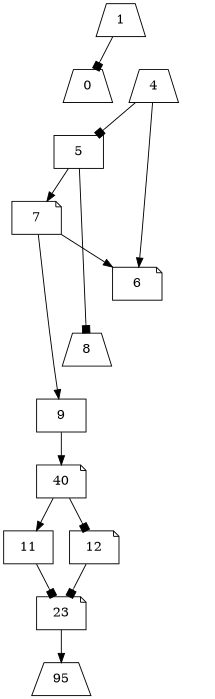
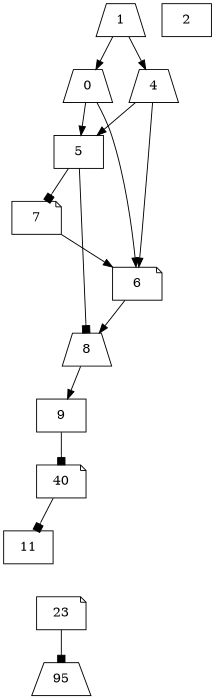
  digraph {
    node [alpha=0.02 shape=trapezium]
    edge [arrowhead=normal]
    1 [alpha=0.08 expect_size=34183168]
    n2 [alpha=0.18 expect_size=38884352 label=0]
    4 [expect_size=20798464]
    5 [expect_size=11831296 shape=box]
    6 [alpha=0.08 expect_size=50145280 shape=note]
    7 [alpha=0.06 expect_size=16226304 shape=note]
    8 [alpha=0.03 expect_size=45939712]
+   2 [alpha=0.15 expect_size=20076544 shape=box]
    9 [alpha=0.04 expect_size=40185856 shape=box]
    n10 [expect_size=44670976 label=40 shape=note]
    11 [alpha=0.03 expect_size=30242816 shape=box]
-   12 [alpha=0.15 expect_size=48609280 shape=note]
    n13 [alpha=0.10 expect_size=35990528 label=23 shape=note]
    n14 [alpha=0.16 expect_size=35027968 label=95]
-   1 -> n2 [arrowhead=box]
-   4 -> 5 [arrowhead=box]
+   1 -> n2
+   1 -> 4
+   n2 -> 5
+   n2 -> 6
+   4 -> 5
    4 -> 6
-   5 -> 7
+   5 -> 7 [arrowhead=box]
    5 -> 8 [arrowhead=box]
+   6 -> 8
    7 -> 6
-   7 -> 9
-   9 -> n10
-   n10 -> 11
-   n10 -> 12 [arrowhead=box]
-   11 -> n13 [arrowhead=box]
-   12 -> n13 [arrowhead=box]
-   n13 -> n14
+   8 -> 9
+   9 -> n10 [arrowhead=box]
+   n10 -> 11 [arrowhead=box]
+   n13 -> n14 [arrowhead=box]
  }
